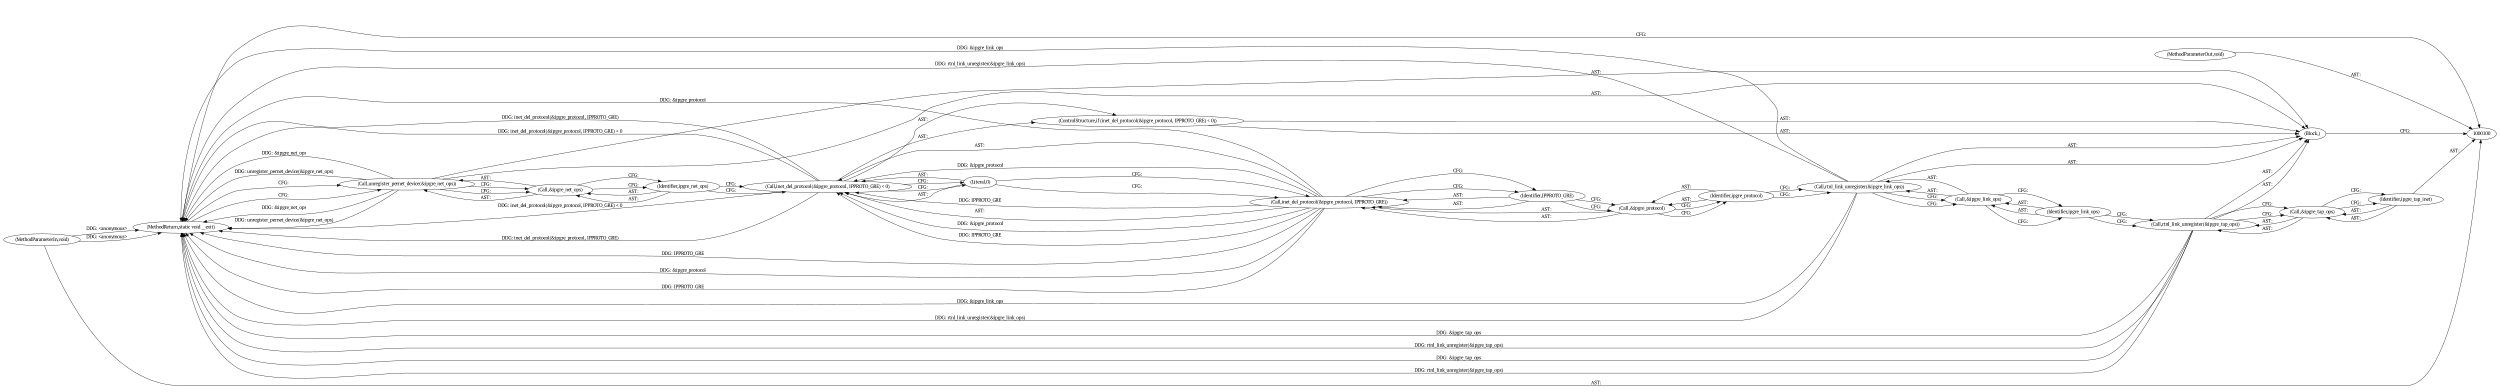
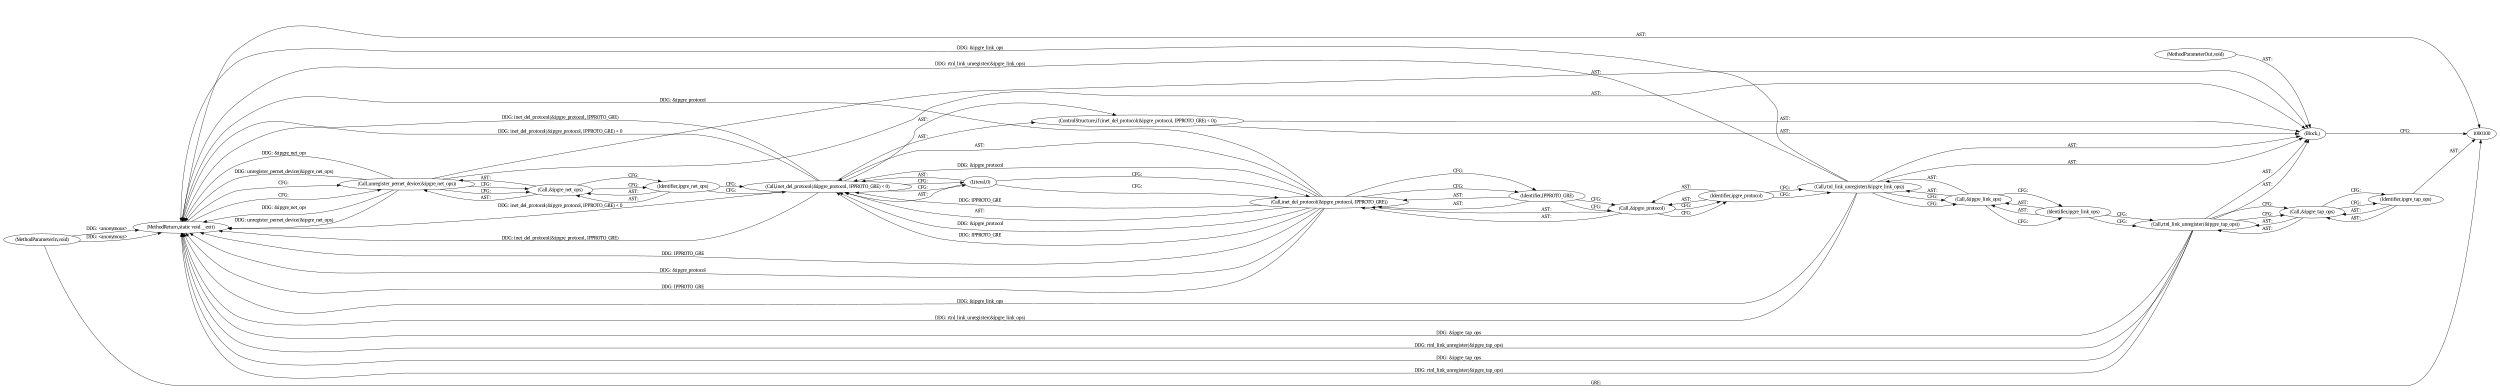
  digraph {
    fontname="PT Serif"
    rankdir=LR
    node [fontname="PT Serif"]
    edge [fontname="PT Serif"]
    n1 [label="(MethodReturn,static void __exit)"]
    n2 [label="(Call,unregister_pernet_device(&ipgre_net_ops))"]
    1000100
    n4 [label="(Block,)"]
    n5 [label="(Call,&ipgre_net_ops)"]
    n6 [label="(MethodParameterIn,void)"]
    n7 [label="(MethodParameterOut,void)"]
    n8 [label="(Call,rtnl_link_unregister(&ipgre_tap_ops))"]
    n9 [label="(Call,&ipgre_tap_ops)"]
-   n10 [label="(Identifier,ipgre_tap_inet)"]
+   n10 [label="(Identifier,ipgre_tap_ops)"]
    n11 [label="(Call,rtnl_link_unregister(&ipgre_link_ops))"]
    n12 [label="(Call,&ipgre_link_ops)"]
    n13 [label="(Identifier,ipgre_link_ops)"]
    n14 [label="(ControlStructure,if (inet_del_protocol(&ipgre_protocol, IPPROTO_GRE) < 0))"]
    n15 [label="(Call,&ipgre_protocol)"]
    n16 [label="(Identifier,ipgre_protocol)"]
    n17 [label="(Call,inet_del_protocol(&ipgre_protocol, IPPROTO_GRE))"]
    n18 [label="(Identifier,IPPROTO_GRE)"]
    n19 [label="(Call,inet_del_protocol(&ipgre_protocol, IPPROTO_GRE) < 0)"]
    n20 [label="(Literal,0)"]
    n21 [label="(Identifier,ipgre_net_ops)"]
    n1 -> n2 [label="CFG: "]
    n1 -> n2 [label="CFG: "]
-   n1 -> 1000100 [label="CFG: "]
+   n1 -> 1000100 [label="AST: "]
    n2 -> n1 [label="DDG: &ipgre_net_ops"]
    n2 -> n1 [label="DDG: unregister_pernet_device(&ipgre_net_ops)"]
    n2 -> n1 [label="DDG: &ipgre_net_ops"]
    n2 -> n1 [label="DDG: unregister_pernet_device(&ipgre_net_ops)"]
    n2 -> n4 [label="AST: "]
    n2 -> n4 [label="AST: "]
    n2 -> n5 [label="CFG: "]
    n2 -> n5 [label="CFG: "]
    n4 -> 1000100 [label="CFG: "]
    n5 -> n2 [label="AST: "]
    n5 -> n2 [label="AST: "]
    n5 -> n21 [label="CFG: "]
    n5 -> n21 [label="CFG: "]
    n6 -> n1 [label="DDG: <anonymous>"]
    n6 -> n1 [label="DDG: <anonymous>"]
-   n6 -> 1000100 [label="AST: "]
-   n7 -> 1000100 [label="AST: "]
+   n6 -> 1000100 [label="GRE: "]
+   n7 -> n4 [label="AST: "]
    n8 -> n1 [label="DDG: &ipgre_tap_ops"]
    n8 -> n1 [label="DDG: rtnl_link_unregister(&ipgre_tap_ops)"]
    n8 -> n1 [label="DDG: &ipgre_tap_ops"]
    n8 -> n1 [label="DDG: rtnl_link_unregister(&ipgre_tap_ops)"]
    n8 -> n4 [label="AST: "]
    n8 -> n4 [label="AST: "]
    n8 -> n9 [label="CFG: "]
    n8 -> n9 [label="CFG: "]
    n9 -> n8 [label="AST: "]
    n9 -> n8 [label="AST: "]
    n9 -> n10 [label="CFG: "]
    n9 -> n10 [label="CFG: "]
    n10 -> 1000100 [label="AST: "]
    n10 -> n9 [label="AST: "]
    n10 -> n9 [label="AST: "]
    n11 -> n1 [label="DDG: &ipgre_link_ops"]
    n11 -> n1 [label="DDG: rtnl_link_unregister(&ipgre_link_ops)"]
    n11 -> n1 [label="DDG: &ipgre_link_ops"]
    n11 -> n1 [label="DDG: rtnl_link_unregister(&ipgre_link_ops)"]
    n11 -> n4 [label="AST: "]
    n11 -> n4 [label="AST: "]
    n11 -> n12 [label="CFG: "]
    n11 -> n12 [label="CFG: "]
    n12 -> n11 [label="AST: "]
    n12 -> n11 [label="AST: "]
    n12 -> n13 [label="CFG: "]
    n12 -> n13 [label="CFG: "]
    n13 -> n8 [label="CFG: "]
    n13 -> n8 [label="CFG: "]
    n13 -> n12 [label="AST: "]
    n13 -> n12 [label="AST: "]
    n14 -> n4 [label="AST: "]
    n14 -> n4 [label="AST: "]
    n15 -> n16 [label="CFG: "]
    n15 -> n16 [label="CFG: "]
    n15 -> n17 [label="AST: "]
    n15 -> n17 [label="AST: "]
    n16 -> n11 [label="CFG: "]
    n16 -> n11 [label="CFG: "]
    n16 -> n15 [label="AST: "]
    n16 -> n15 [label="AST: "]
    n17 -> n1 [label="DDG: IPPROTO_GRE"]
    n17 -> n1 [label="DDG: &ipgre_protocol"]
    n17 -> n1 [label="DDG: IPPROTO_GRE"]
    n17 -> n1 [label="DDG: &ipgre_protocol"]
    n17 -> n18 [label="CFG: "]
    n17 -> n18 [label="CFG: "]
    n17 -> n19 [label="AST: "]
    n17 -> n19 [label="DDG: &ipgre_protocol"]
    n17 -> n19 [label="DDG: IPPROTO_GRE"]
    n17 -> n19 [label="AST: "]
    n17 -> n19 [label="DDG: &ipgre_protocol"]
    n17 -> n19 [label="DDG: IPPROTO_GRE"]
    n18 -> n15 [label="CFG: "]
    n18 -> n15 [label="CFG: "]
    n18 -> n17 [label="AST: "]
    n18 -> n17 [label="AST: "]
    n19 -> n1 [label="DDG: inet_del_protocol(&ipgre_protocol, IPPROTO_GRE) < 0"]
    n19 -> n1 [label="DDG: inet_del_protocol(&ipgre_protocol, IPPROTO_GRE)"]
    n19 -> n1 [label="DDG: inet_del_protocol(&ipgre_protocol, IPPROTO_GRE) < 0"]
    n19 -> n1 [label="DDG: inet_del_protocol(&ipgre_protocol, IPPROTO_GRE)"]
    n19 -> n14 [label="AST: "]
    n19 -> n14 [label="AST: "]
    n19 -> n20 [label="CFG: "]
    n19 -> n20 [label="CFG: "]
    n20 -> n17 [label="CFG: "]
    n20 -> n17 [label="CFG: "]
    n20 -> n19 [label="AST: "]
    n20 -> n19 [label="AST: "]
    n21 -> n5 [label="AST: "]
    n21 -> n5 [label="AST: "]
    n21 -> n19 [label="CFG: "]
    n21 -> n19 [label="CFG: "]
  }
